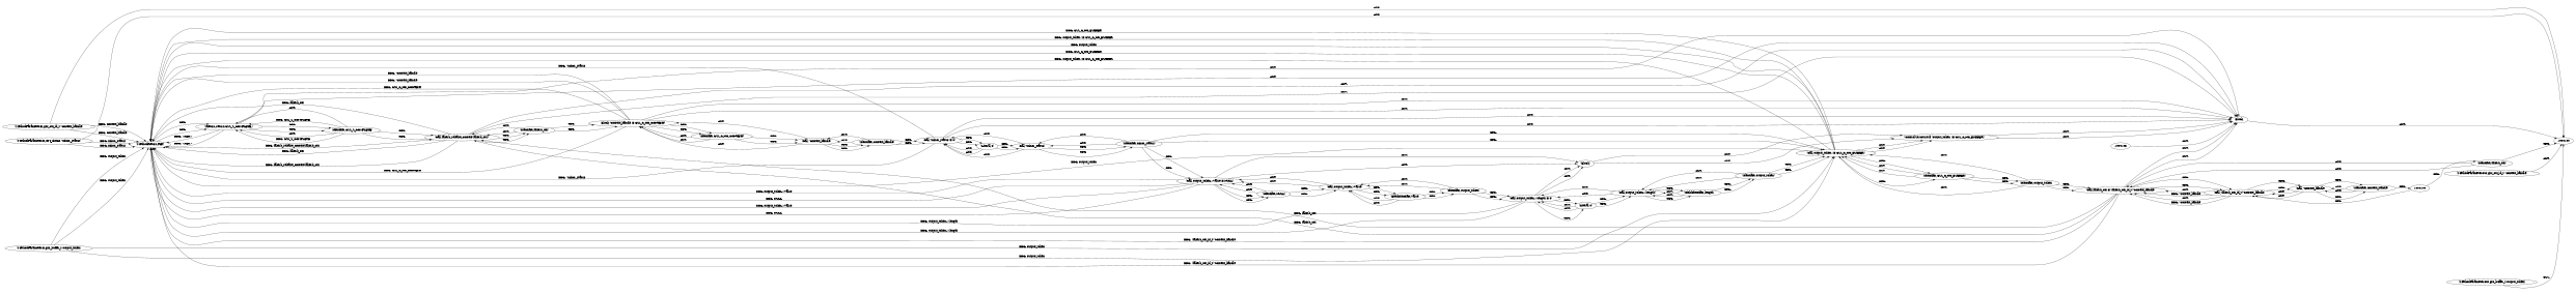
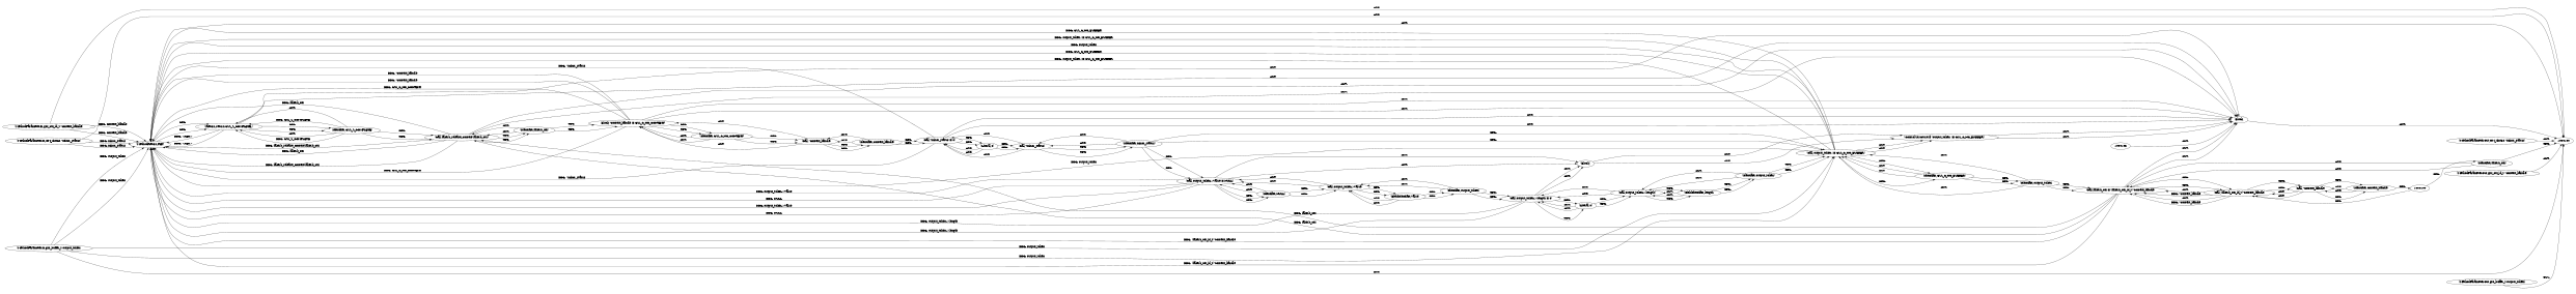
  digraph {
    rankdir=LR
    n1 [label="(MethodReturn,RET)"]
    n2 [label="(Return,return GSS_S_COMPLETE;)"]
    1000100
    n4 [label="(Block,)"]
    n5 [label="(Identifier,GSS_S_COMPLETE)"]
    n6 [label="(MethodParameterIn,OM_uint32 *minor_status)"]
+   n7 [label="(MethodParameterOut,OM_uint32 *minor_status)"]
    n8 [label="(Literal,0)"]
    n9 [label="(Call,*minor_status = 0)"]
    n10 [label="(Call,*minor_status)"]
    n11 [label="(Identifier,minor_status)"]
    n12 [label="(Call,output_token != GSS_C_NO_BUFFER)"]
    n13 [label="(Call,output_token->value = NULL)"]
    n14 [label="(Identifier,GSS_C_NO_BUFFER)"]
    n15 [label="(ControlStructure,if (output_token != GSS_C_NO_BUFFER))"]
    n16 [label="(Block,)"]
    n17 [label="(Identifier,NULL)"]
    n18 [label="(Identifier,GSS_C_NO_CONTEXT)"]
    n19 [label="(Block,*context_handle = GSS_C_NO_CONTEXT)"]
    n20 [label="(Call,*context_handle)"]
    n21 [label="(Identifier,context_handle)"]
    n22 [label="(Identifier,iakerb_ctx)"]
    n23 [label="(Call,iakerb_release_context(iakerb_ctx))"]
    n24 [label="(MethodParameterIn,gss_ctx_id_t *context_handle)"]
    n25 [label="(MethodParameterOut,gss_ctx_id_t *context_handle)"]
    n26 [label="(MethodParameterIn,gss_buffer_t output_token)"]
    n27 [label="(MethodParameterOut,gss_buffer_t output_token)"]
    n28 [label="(Call,iakerb_ctx = (iakerb_ctx_id_t)*context_handle)"]
    n29 [label="(Call,(iakerb_ctx_id_t)*context_handle)"]
    n30 [label="(Call,*context_handle)"]
    n31 [label="(Identifier,iakerb_ctx)"]
    n32 [label="(Identifier,context_handle)"]
    1000109
    n34 [label="(Identifier,output_token)"]
    n35 [label="(FieldIdentifier,length)"]
    n36 [label="(Call,output_token->length)"]
    n37 [label="(Identifier,output_token)"]
    n38 [label="(Call,output_token->length = 0)"]
    n39 [label="(Literal,0)"]
    n40 [label="(FieldIdentifier,value)"]
    n41 [label="(Call,output_token->value)"]
    n42 [label="(Identifier,output_token)"]
    1000105
    n1 -> n2 [label="CFG: "]
    n1 -> n2 [label="CFG: "]
+   n1 -> 1000100 [label="AST: "]
    n2 -> n1 [label="DDG: <RET>"]
    n2 -> n1 [label="DDG: <RET>"]
    n2 -> n4 [label="AST: "]
    n2 -> n4 [label="AST: "]
    n2 -> n5 [label="CFG: "]
    n2 -> n5 [label="CFG: "]
    n4 -> 1000100 [label="AST: "]
    n5 -> n2 [label="AST: "]
    n5 -> n2 [label="DDG: GSS_S_COMPLETE"]
    n5 -> n2 [label="AST: "]
    n5 -> n2 [label="DDG: GSS_S_COMPLETE"]
    n5 -> n23 [label="CFG: "]
    n5 -> n23 [label="CFG: "]
    n6 -> n1 [label="DDG: minor_status"]
    n6 -> n1 [label="DDG: minor_status"]
    n6 -> 1000100 [label="AST: "]
+   n7 -> 1000100 [label="AST: "]
    n8 -> n9 [label="AST: "]
    n8 -> n9 [label="AST: "]
    n8 -> n10 [label="CFG: "]
    n8 -> n10 [label="CFG: "]
    n9 -> n1 [label="DDG: *minor_status"]
    n9 -> n1 [label="DDG: *minor_status"]
    n9 -> n4 [label="AST: "]
    n9 -> n4 [label="AST: "]
    n9 -> n8 [label="CFG: "]
    n9 -> n8 [label="CFG: "]
    n10 -> n9 [label="AST: "]
    n10 -> n9 [label="AST: "]
    n10 -> n11 [label="CFG: "]
    n10 -> n11 [label="CFG: "]
    n11 -> n10 [label="AST: "]
    n11 -> n10 [label="AST: "]
    n11 -> n12 [label="CFG: "]
    n11 -> n12 [label="CFG: "]
    n11 -> n13 [label="CFG: "]
    n11 -> n13 [label="CFG: "]
    n12 -> n1 [label="DDG: output_token"]
    n12 -> n1 [label="DDG: GSS_C_NO_BUFFER"]
    n12 -> n1 [label="DDG: output_token != GSS_C_NO_BUFFER"]
    n12 -> n1 [label="DDG: output_token"]
    n12 -> n1 [label="DDG: GSS_C_NO_BUFFER"]
    n12 -> n1 [label="DDG: output_token != GSS_C_NO_BUFFER"]
    n12 -> n14 [label="CFG: "]
    n12 -> n14 [label="CFG: "]
    n12 -> n15 [label="AST: "]
    n12 -> n15 [label="AST: "]
    n13 -> n1 [label="DDG: NULL"]
    n13 -> n1 [label="DDG: output_token->value"]
    n13 -> n1 [label="DDG: NULL"]
    n13 -> n1 [label="DDG: output_token->value"]
    n13 -> n16 [label="AST: "]
    n13 -> n16 [label="AST: "]
    n13 -> n17 [label="CFG: "]
    n13 -> n17 [label="CFG: "]
    n14 -> n12 [label="AST: "]
    n14 -> n12 [label="AST: "]
    n14 -> n34 [label="CFG: "]
    n14 -> n34 [label="CFG: "]
    n15 -> n4 [label="AST: "]
    n15 -> n4 [label="AST: "]
    n16 -> n15 [label="AST: "]
    n16 -> n15 [label="AST: "]
    n17 -> n13 [label="AST: "]
    n17 -> n13 [label="AST: "]
    n17 -> n41 [label="CFG: "]
    n17 -> n41 [label="CFG: "]
    n18 -> n19 [label="AST: "]
    n18 -> n19 [label="AST: "]
    n18 -> n20 [label="CFG: "]
    n18 -> n20 [label="CFG: "]
    n19 -> n1 [label="DDG: *context_handle"]
    n19 -> n1 [label="DDG: GSS_C_NO_CONTEXT"]
    n19 -> n1 [label="DDG: *context_handle"]
    n19 -> n1 [label="DDG: GSS_C_NO_CONTEXT"]
    n19 -> n4 [label="AST: "]
    n19 -> n4 [label="AST: "]
    n19 -> n18 [label="CFG: "]
    n19 -> n18 [label="CFG: "]
    n20 -> n19 [label="AST: "]
    n20 -> n19 [label="AST: "]
    n20 -> n21 [label="CFG: "]
    n20 -> n21 [label="CFG: "]
    n21 -> n9 [label="CFG: "]
    n21 -> n9 [label="CFG: "]
    n21 -> n20 [label="AST: "]
    n21 -> n20 [label="AST: "]
    n22 -> n19 [label="CFG: "]
    n22 -> n19 [label="CFG: "]
    n22 -> n23 [label="AST: "]
    n22 -> n23 [label="AST: "]
    n23 -> n1 [label="DDG: iakerb_release_context(iakerb_ctx)"]
    n23 -> n1 [label="DDG: iakerb_ctx"]
    n23 -> n1 [label="DDG: iakerb_release_context(iakerb_ctx)"]
    n23 -> n1 [label="DDG: iakerb_ctx"]
    n23 -> n4 [label="AST: "]
    n23 -> n4 [label="AST: "]
    n23 -> n22 [label="CFG: "]
    n23 -> n22 [label="CFG: "]
    n24 -> n1 [label="DDG: context_handle"]
    n24 -> n1 [label="DDG: context_handle"]
    n24 -> 1000100 [label="AST: "]
    n25 -> 1000100 [label="AST: "]
    n26 -> n1 [label="DDG: output_token"]
    n26 -> n1 [label="DDG: output_token"]
+   n26 -> 1000100 [label="AST: "]
    n26 -> n12 [label="DDG: output_token"]
    n26 -> n12 [label="DDG: output_token"]
    n27 -> 1000100 [label="GSS: "]
    n28 -> n1 [label="DDG: (iakerb_ctx_id_t)*context_handle"]
    n28 -> n1 [label="DDG: (iakerb_ctx_id_t)*context_handle"]
    n28 -> n4 [label="AST: "]
    n28 -> n4 [label="AST: "]
    n28 -> n23 [label="DDG: iakerb_ctx"]
    n28 -> n23 [label="DDG: iakerb_ctx"]
    n28 -> n29 [label="CFG: "]
    n28 -> n29 [label="CFG: "]
    n29 -> n28 [label="AST: "]
    n29 -> n28 [label="DDG: *context_handle"]
    n29 -> n28 [label="AST: "]
    n29 -> n28 [label="DDG: *context_handle"]
    n29 -> n30 [label="CFG: "]
    n29 -> n30 [label="CFG: "]
    n30 -> n29 [label="AST: "]
    n30 -> n29 [label="AST: "]
    n30 -> n32 [label="CFG: "]
    n30 -> n32 [label="CFG: "]
    n31 -> 1000100 [label="CFG: "]
    n31 -> n28 [label="AST: "]
    n31 -> n28 [label="AST: "]
    n32 -> n30 [label="AST: "]
    n32 -> n30 [label="AST: "]
    n32 -> 1000109 [label="CFG: "]
    1000109 -> n29 [label="CFG: "]
    1000109 -> n31 [label="CFG: "]
    n34 -> n12 [label="AST: "]
    n34 -> n12 [label="AST: "]
    n34 -> n28 [label="CFG: "]
    n34 -> n28 [label="CFG: "]
    n35 -> n36 [label="AST: "]
    n35 -> n36 [label="AST: "]
    n35 -> n37 [label="CFG: "]
    n35 -> n37 [label="CFG: "]
    n36 -> n35 [label="CFG: "]
    n36 -> n35 [label="CFG: "]
    n36 -> n38 [label="AST: "]
    n36 -> n38 [label="AST: "]
    n37 -> n12 [label="CFG: "]
    n37 -> n12 [label="CFG: "]
    n37 -> n36 [label="AST: "]
    n37 -> n36 [label="AST: "]
    n38 -> n1 [label="DDG: output_token->length"]
    n38 -> n1 [label="DDG: output_token->length"]
    n38 -> n16 [label="AST: "]
    n38 -> n16 [label="AST: "]
    n38 -> n39 [label="CFG: "]
    n38 -> n39 [label="CFG: "]
    n39 -> n36 [label="CFG: "]
    n39 -> n36 [label="CFG: "]
    n39 -> n38 [label="AST: "]
    n39 -> n38 [label="AST: "]
    n40 -> n41 [label="AST: "]
    n40 -> n41 [label="AST: "]
    n40 -> n42 [label="CFG: "]
    n40 -> n42 [label="CFG: "]
    n41 -> n13 [label="AST: "]
    n41 -> n13 [label="AST: "]
    n41 -> n40 [label="CFG: "]
    n41 -> n40 [label="CFG: "]
    n42 -> n38 [label="CFG: "]
    n42 -> n38 [label="CFG: "]
    n42 -> n41 [label="AST: "]
    n42 -> n41 [label="AST: "]
    1000105 -> n4 [label="AST: "]
  }
